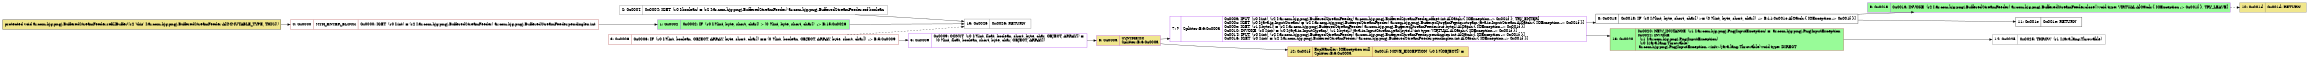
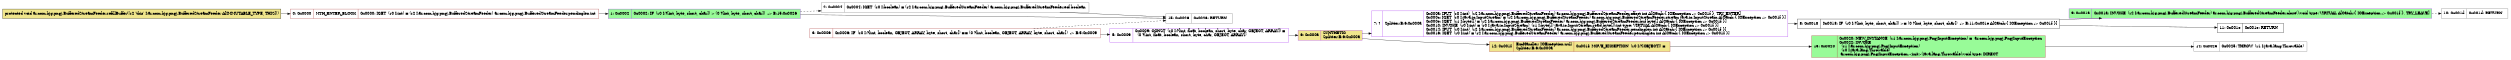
  digraph {
    rankdir=LR
    node [color=purple fillcolor=white shape=record style=filled]
    n1 [color=brown label="{0\:\ 0x0000|MTH_ENTER_BLOCK\l|0x0000: IGET  (r0 I:int) = (r2 I:ar.com.hjg.pngj.BufferedStreamFeeder) ar.com.hjg.pngj.BufferedStreamFeeder.pendinglen int \l}"]
    n2 [fillcolor=palegreen label="{1\:\ 0x0002|0x0002: IF  (r0 I:?[int, byte, short, char]) \> (0 ?[int, byte, short, char])  \-\> B:15:0x0026 \l}"]
    n3 [color=gray40 label="{2\:\ 0x0004|0x0004: IGET  (r0 I:boolean) = (r2 I:ar.com.hjg.pngj.BufferedStreamFeeder) ar.com.hjg.pngj.BufferedStreamFeeder.eof boolean \l}"]
    n4 [color=gray40 label="{15\:\ 0x0026|0x0026: RETURN   \l}"]
    n5 [color=brown label="{3\:\ 0x0006|0x0006: IF  (r0 I:?[int, boolean, OBJECT, ARRAY, byte, short, char]) == (0 ?[int, boolean, OBJECT, ARRAY, byte, short, char])  \-\> B:5:0x0009 \l}"]
    n6 [label="{5\:\ 0x0009|0x0009: CONST  (r0 I:?[int, float, boolean, short, byte, char, OBJECT, ARRAY]) = \l  (0 ?[int, float, boolean, short, byte, char, OBJECT, ARRAY])\l \l}"]
    n7 [fillcolor=khaki label="{6\:\ 0x000a|SYNTHETIC\lSplitter:B:6:0x000a\l}"]
    n8 [label="{7\:\ ?|Splitter:B:6:0x000a\l|0x000a: IPUT  (r0 I:int), (r2 I:ar.com.hjg.pngj.BufferedStreamFeeder) ar.com.hjg.pngj.BufferedStreamFeeder.offset int A[Catch:\{ IOException \-\> 0x001f \}, TRY_ENTER]\l0x000c: IGET  (r0 I:java.io.InputStream) = (r2 I:ar.com.hjg.pngj.BufferedStreamFeeder) ar.com.hjg.pngj.BufferedStreamFeeder.stream java.io.InputStream A[Catch:\{ IOException \-\> 0x001f \}]\l0x000e: IGET  (r1 I:byte[]) = (r2 I:ar.com.hjg.pngj.BufferedStreamFeeder) ar.com.hjg.pngj.BufferedStreamFeeder.buf byte[] A[Catch:\{ IOException \-\> 0x001f \}]\l0x0010: INVOKE  (r0 I:int) = (r0 I:java.io.InputStream), (r1 I:byte[]) java.io.InputStream.read(byte[]):int type: VIRTUAL A[Catch:\{ IOException \-\> 0x001f \}]\l0x0014: IPUT  (r0 I:int), (r2 I:ar.com.hjg.pngj.BufferedStreamFeeder) ar.com.hjg.pngj.BufferedStreamFeeder.pendinglen int A[Catch:\{ IOException \-\> 0x001f \}]\l0x0016: IGET  (r0 I:int) = (r2 I:ar.com.hjg.pngj.BufferedStreamFeeder) ar.com.hjg.pngj.BufferedStreamFeeder.pendinglen int A[Catch:\{ IOException \-\> 0x001f \}]\l}"]
    n9 [color=brown fillcolor=khaki label="{12\:\ 0x001f|ExcHandler: IOException null\lSplitter:B:6:0x000a\l|0x001f: MOVE_EXCEPTION  (r0 I:?[OBJECT]) =  \l}"]
    n10 [color=black label="{8\:\ 0x0018|0x0018: IF  (r0 I:?[int, byte, short, char]) \>= (0 ?[int, byte, short, char])  \-\> B:11:0x001e A[Catch:\{ IOException \-\> 0x001f \}]\l}"]
    n11 [color=brown fillcolor=palegreen label="{13\:\ 0x0020|0x0020: NEW_INSTANCE  (r1 I:ar.com.hjg.pngj.PngjInputException) =  ar.com.hjg.pngj.PngjInputException \l0x0022: INVOKE  \l  (r1 I:ar.com.hjg.pngj.PngjInputException)\l  (r0 I:java.lang.Throwable)\l ar.com.hjg.pngj.PngjInputException.\<init\>(java.lang.Throwable):void type: DIRECT \l}"]
    n12 [fillcolor=palegreen label="{9\:\ 0x001a|0x001a: INVOKE  (r2 I:ar.com.hjg.pngj.BufferedStreamFeeder) ar.com.hjg.pngj.BufferedStreamFeeder.close():void type: VIRTUAL A[Catch:\{ IOException \-\> 0x001f \}, TRY_LEAVE]\l}"]
    n13 [color=black label="{11\:\ 0x001e|0x001e: RETURN   \l}"]
-   n14 [color=gray40 fillcolor=khaki label="{10\:\ 0x001d|0x001d: RETURN   \l}"]
+   n14 [color=gray40 label="{10\:\ 0x001d|0x001d: RETURN   \l}"]
    n15 [color=gray40 label="{14\:\ 0x0025|0x0025: THROW  (r1 I:java.lang.Throwable) \l}"]
    n16 [color=black fillcolor=khaki label="{protected void ar.com.hjg.pngj.BufferedStreamFeeder.refillBuffer((r2 'this' I:ar.com.hjg.pngj.BufferedStreamFeeder A[IMMUTABLE_TYPE, THIS])) }"]
    n1 -> n2
+   n2 -> n3 [style=dashed]
    n2 -> n4
    n3 -> n4
    n5 -> n4 [style=dashed]
    n5 -> n6
    n6 -> n7
    n7 -> n8
    n7 -> n9
    n8 -> n10
-   n8 -> n11
+   n9 -> n11
    n10 -> n12 [style=solid]
    n10 -> n13
    n11 -> n15
    n12 -> n14 [style=dashed]
    n16 -> n1
  }
